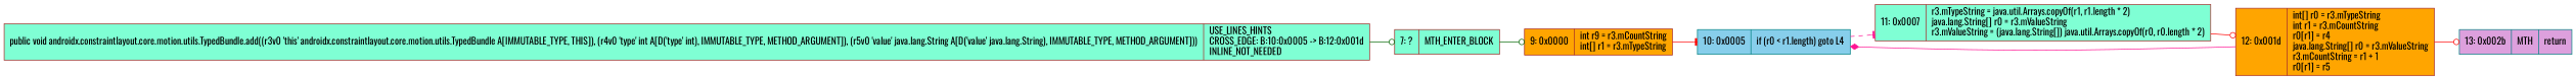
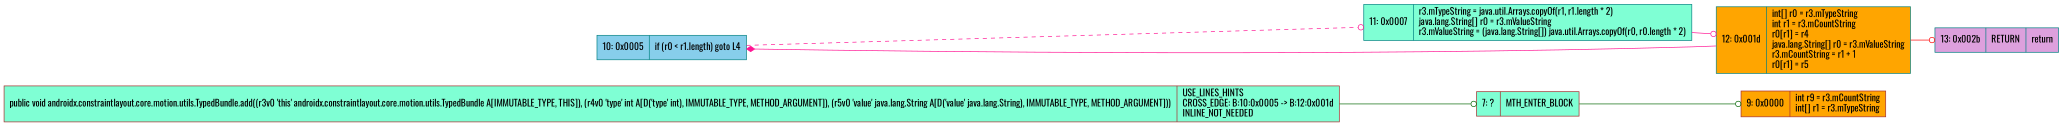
  digraph {
    fontname=Oswald
    rankdir=LR
    node [color=brown fillcolor=aquamarine fontname=Oswald shape=record style=filled]
    edge [arrowhead=odot color=deeppink fontname=Oswald]
    n1 [label="{7\:\ ?|MTH_ENTER_BLOCK\l}"]
    n2 [fillcolor=orange label="{9\:\ 0x0000|int r9 = r3.mCountString\lint[] r1 = r3.mTypeString\l}"]
    n3 [color=teal fillcolor=skyblue label="{10\:\ 0x0005|if (r0 \< r1.length) goto L4\l}"]
-   n4 [label="{11\:\ 0x0007|r3.mTypeString = java.util.Arrays.copyOf(r1, r1.length * 2)\ljava.lang.String[] r0 = r3.mValueString\lr3.mValueString = (java.lang.String[]) java.util.Arrays.copyOf(r0, r0.length * 2)\l}"]
-   n5 [fillcolor=orange label="{12\:\ 0x001d|int[] r0 = r3.mTypeString\lint r1 = r3.mCountString\lr0[r1] = r4\ljava.lang.String[] r0 = r3.mValueString\lr3.mCountString = r1 + 1\lr0[r1] = r5\l}"]
-   n6 [color=teal fillcolor=plum label="{13\:\ 0x002b|MTH\l|return\l}"]
+   n4 [color=teal label="{11\:\ 0x0007|r3.mTypeString = java.util.Arrays.copyOf(r1, r1.length * 2)\ljava.lang.String[] r0 = r3.mValueString\lr3.mValueString = (java.lang.String[]) java.util.Arrays.copyOf(r0, r0.length * 2)\l}"]
+   n5 [color=teal fillcolor=orange label="{12\:\ 0x001d|int[] r0 = r3.mTypeString\lint r1 = r3.mCountString\lr0[r1] = r4\ljava.lang.String[] r0 = r3.mValueString\lr3.mCountString = r1 + 1\lr0[r1] = r5\l}"]
+   n6 [color=teal fillcolor=plum label="{13\:\ 0x002b|RETURN\l|return\l}"]
    n7 [label="{public void androidx.constraintlayout.core.motion.utils.TypedBundle.add((r3v0 'this' androidx.constraintlayout.core.motion.utils.TypedBundle A[IMMUTABLE_TYPE, THIS]), (r4v0 'type' int A[D('type' int), IMMUTABLE_TYPE, METHOD_ARGUMENT]), (r5v0 'value' java.lang.String A[D('value' java.lang.String), IMMUTABLE_TYPE, METHOD_ARGUMENT]))  | USE_LINES_HINTS\lCROSS_EDGE: B:10:0x0005 \-\> B:12:0x001d\lINLINE_NOT_NEEDED\l}"]
    n1 -> n2 [color=darkgreen]
-   n2 -> n3 [arrowhead=tee color=red]
-   n3 -> n4 [arrowhead=tee style=dashed]
-   n4 -> n5 [color=red]
+   n3 -> n4 [style=dashed]
+   n4 -> n5
    n5 -> n3 [arrowhead=diamond]
    n5 -> n6 [color=red]
    n7 -> n1 [color=darkgreen]
  }
